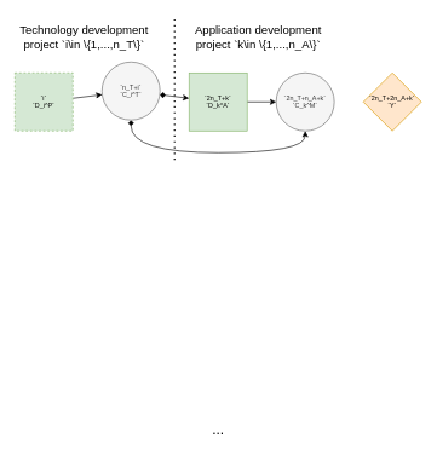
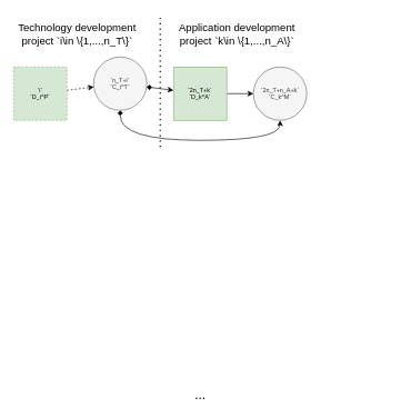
  <mxCell id="0" />
  <mxCell id="1" parent="0" />
- <mxCell id="2" style="rounded=0;orthogonalLoop=1;jettySize=auto;html=1;" parent="1" source="3" target="6" edge="1"><mxGeometry relative="1" as="geometry" /></mxCell>
+ <mxCell id="2" style="rounded=0;orthogonalLoop=1;jettySize=auto;html=1;dashed=1;" parent="1" source="3" target="6" edge="1"><mxGeometry relative="1" as="geometry" /></mxCell>
  <mxCell id="3" value="`i`&lt;br style=&quot;font-size: 9px&quot;&gt;`D_i^P`" style="whiteSpace=wrap;html=1;aspect=fixed;fillColor=#d5e8d4;strokeColor=#82b366;fontSize=9;dashed=1;" parent="1" vertex="1"><mxGeometry x="20" y="100" width="80" height="80" as="geometry" /></mxCell>
  <mxCell id="4" style="edgeStyle=none;rounded=0;orthogonalLoop=1;jettySize=auto;html=1;startArrow=diamond;startFill=1;" parent="1" source="6" target="9" edge="1"><mxGeometry relative="1" as="geometry" /></mxCell>
  <mxCell id="5" style="edgeStyle=orthogonalEdgeStyle;curved=1;rounded=0;orthogonalLoop=1;jettySize=auto;html=1;entryX=0.5;entryY=1;entryDx=0;entryDy=0;startArrow=diamond;startFill=1;" parent="1" source="6" target="10" edge="1"><mxGeometry relative="1" as="geometry"><Array as="points"><mxPoint x="180" y="210" /><mxPoint x="420" y="210" /></Array></mxGeometry></mxCell>
  <mxCell id="6" value="&lt;font style=&quot;font-size: 9px&quot;&gt;`n_T+i`&lt;br style=&quot;font-size: 9px&quot;&gt;`C_i^T`&lt;/font&gt;" style="ellipse;whiteSpace=wrap;html=1;aspect=fixed;fillColor=#f5f5f5;strokeColor=#666666;fontColor=#333333;fontSize=9;" parent="1" vertex="1"><mxGeometry x="140" y="85" width="80" height="80" as="geometry" /></mxCell>
- <mxCell id="7" value="`2n_T+2n_A+k`&lt;br style=&quot;font-size: 9px&quot;&gt;`Y`" style="rhombus;whiteSpace=wrap;html=1;fillColor=#ffe6cc;strokeColor=#d79b00;fontSize=9;" parent="1" vertex="1"><mxGeometry x="500" y="100" width="80" height="80" as="geometry" /></mxCell>
  <mxCell id="8" style="rounded=0;orthogonalLoop=1;jettySize=auto;html=1;" parent="1" source="9" target="10" edge="1"><mxGeometry relative="1" as="geometry" /></mxCell>
  <mxCell id="9" value="`2n_T+k`&lt;br style=&quot;font-size: 9px&quot;&gt;`D_k^A`" style="whiteSpace=wrap;html=1;aspect=fixed;fillColor=#d5e8d4;strokeColor=#82b366;fontSize=9;" parent="1" vertex="1"><mxGeometry x="260" y="100" width="80" height="80" as="geometry" /></mxCell>
  <mxCell id="10" value="`2n_T+n_A+k`&lt;br style=&quot;font-size: 9px&quot;&gt;`C_k^M`" style="ellipse;whiteSpace=wrap;html=1;aspect=fixed;fillColor=#f5f5f5;strokeColor=#666666;fontColor=#333333;fontSize=9;" parent="1" vertex="1"><mxGeometry x="380" y="100" width="80" height="80" as="geometry" /></mxCell>
  <mxCell id="11" value="" style="endArrow=none;dashed=1;html=1;dashPattern=1 3;strokeWidth=2;" parent="1" edge="1"><mxGeometry width="50" height="50" relative="1" as="geometry"><mxPoint x="240" y="220" as="sourcePoint" /><mxPoint x="240" y="20" as="targetPoint" /></mxGeometry></mxCell>
  <mxCell id="12" value="Technology development&lt;br&gt;project `i\in \{1,...,n_T\}`" style="text;html=1;align=center;verticalAlign=middle;resizable=0;points=[];autosize=1;fontSize=16;" parent="1" vertex="1"><mxGeometry x="20" y="30" width="190" height="40" as="geometry" /></mxCell>
  <mxCell id="13" value="Application development&lt;br&gt;project `k\in \{1,...,n_A\}`" style="text;html=1;align=center;verticalAlign=middle;resizable=0;points=[];autosize=1;fontSize=16;" parent="1" vertex="1"><mxGeometry x="260" y="30" width="190" height="40" as="geometry" /></mxCell>
  <mxCell id="14" value="..." style="text;html=1;align=center;verticalAlign=middle;resizable=0;points=[];autosize=1;fontSize=20;" vertex="1" parent="1"><mxGeometry x="285" y="575" width="30" height="30" as="geometry" /></mxCell>
